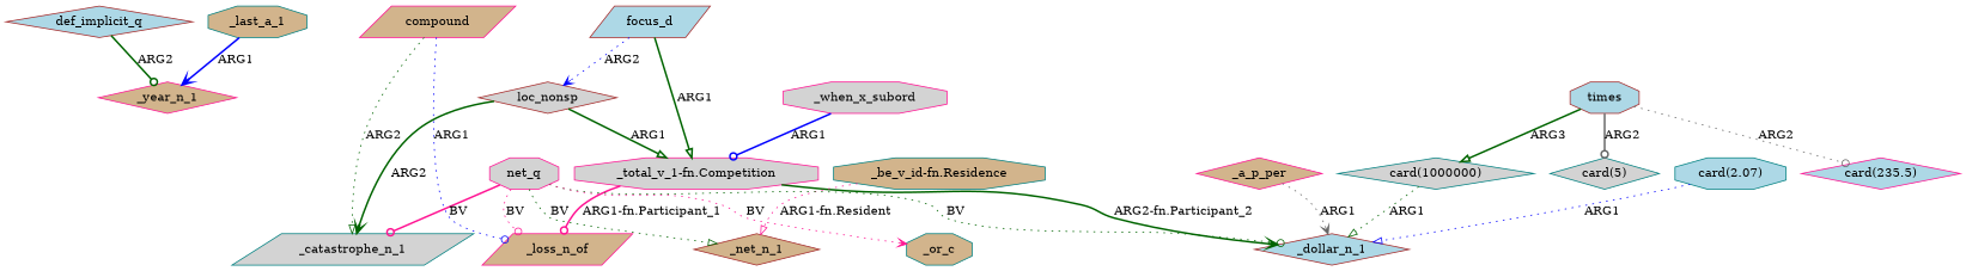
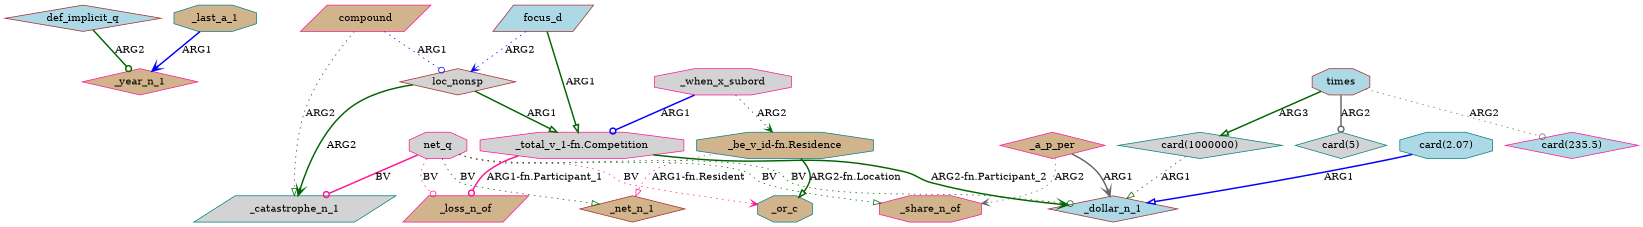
  digraph {
    node [color=deeppink fillcolor=tan shape=diamond style=filled]
    edge [arrowhead=onormal color=darkgreen style=dotted]
    def_implicit_q [color=brown fillcolor=lightblue]
    _year_n_1
    loc_nonsp [color=brown fillcolor=lightgrey]
    "_total_v_1-fn.Competition" [fillcolor=lightgrey shape=octagon]
    _catastrophe_n_1 [color=teal fillcolor=lightgrey shape=parallelogram]
    _loss_n_of [shape=parallelogram]
    _dollar_n_1 [color=brown fillcolor=lightblue]
    times [color=brown fillcolor=lightblue shape=octagon]
    "card(235.5)" [fillcolor=lightblue]
    "card(1000000)" [color=teal fillcolor=lightgrey]
    "card(5)" [color=teal fillcolor=lightgrey]
    focus_d [color=brown fillcolor=lightblue shape=parallelogram]
    "_be_v_id-fn.Residence" [color=teal shape=octagon]
    _or_c [color=teal shape=octagon]
    _net_n_1 [color=brown]
    n16 [fillcolor=lightgrey label=net_q shape=octagon]
+   _share_n_of [shape=octagon]
    _when_x_subord [fillcolor=lightgrey shape=octagon]
    compound [shape=parallelogram]
    _a_p_per
    _last_a_1 [color=teal shape=octagon]
    "card(2.07)" [color=teal fillcolor=lightblue shape=octagon]
    def_implicit_q -> _year_n_1 [arrowhead=odot label=ARG2 style=bold]
    loc_nonsp -> "_total_v_1-fn.Competition" [label=ARG1 style=bold]
    loc_nonsp -> _catastrophe_n_1 [arrowhead=vee label=ARG2 style=bold]
    "_total_v_1-fn.Competition" -> _loss_n_of [arrowhead=odot color=deeppink label="ARG1-fn.Participant_1" style=bold]
    "_total_v_1-fn.Competition" -> _dollar_n_1 [arrowhead=vee label="ARG2-fn.Participant_2" style=bold]
    times -> "card(235.5)" [arrowhead=odot color=gray40 label=ARG2]
    times -> "card(1000000)" [label=ARG3 style=bold]
    times -> "card(5)" [arrowhead=odot color=gray40 label=ARG2 style=bold]
    "card(1000000)" -> _dollar_n_1 [label=ARG1]
    focus_d -> loc_nonsp [arrowhead=vee color=blue label=ARG2]
    focus_d -> "_total_v_1-fn.Competition" [label=ARG1 style=bold]
+   "_be_v_id-fn.Residence" -> _or_c [label="ARG2-fn.Location" style=bold]
    "_be_v_id-fn.Residence" -> _net_n_1 [color=deeppink label="ARG1-fn.Resident"]
    n16 -> _catastrophe_n_1 [arrowhead=odot color=deeppink label=BV style=bold]
    n16 -> _loss_n_of [arrowhead=odot color=deeppink label=BV]
    n16 -> _dollar_n_1 [arrowhead=odot label=BV]
    n16 -> _or_c [arrowhead=vee color=deeppink label=BV]
    n16 -> _net_n_1 [label=BV]
+   n16 -> _share_n_of [label=BV]
    _when_x_subord -> "_total_v_1-fn.Competition" [arrowhead=odot color=blue label=ARG1 style=bold]
+   _when_x_subord -> "_be_v_id-fn.Residence" [arrowhead=vee label=ARG2]
    compound -> _catastrophe_n_1 [label=ARG2]
-   compound -> _loss_n_of [arrowhead=odot color=blue label=ARG1]
-   _a_p_per -> _dollar_n_1 [arrowhead=vee color=gray40 label=ARG1]
+   compound -> loc_nonsp [arrowhead=odot color=blue label=ARG1]
+   _a_p_per -> _dollar_n_1 [arrowhead=vee color=gray40 label=ARG1 style=bold]
+   _a_p_per -> _share_n_of [arrowhead=vee color=gray40 label=ARG2]
    _last_a_1 -> _year_n_1 [arrowhead=vee color=blue label=ARG1 style=bold]
-   "card(2.07)" -> _dollar_n_1 [color=blue label=ARG1]
+   "card(2.07)" -> _dollar_n_1 [color=blue label=ARG1 style=bold]
  }
